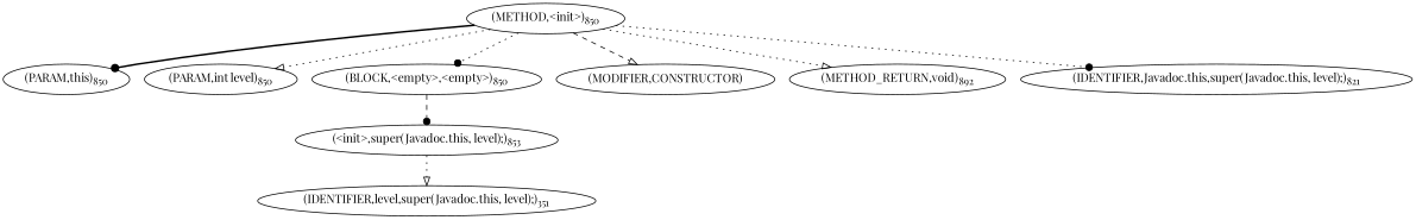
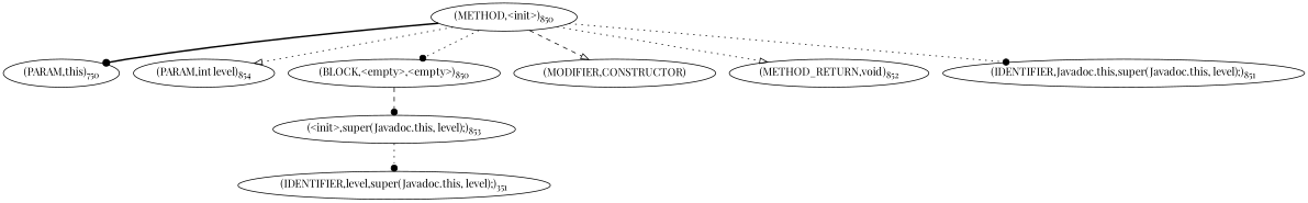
  digraph {
    fontname="Playfair Display"
    node [fontname="Playfair Display"]
    edge [arrowhead=dot fontname="Playfair Display" style=dotted]
    n1 [label=<(METHOD,&lt;init&gt;)<SUB>850</SUB>>]
-   n2 [label=<(PARAM,this)<SUB>850</SUB>>]
-   n3 [label=<(PARAM,int level)<SUB>850</SUB>>]
+   n2 [label=<(PARAM,this)<SUB>750</SUB>>]
+   n3 [label=<(PARAM,int level)<SUB>854</SUB>>]
    n4 [label=<(BLOCK,&lt;empty&gt;,&lt;empty&gt;)<SUB>850</SUB>>]
    n5 [label=<(MODIFIER,CONSTRUCTOR)>]
-   n6 [label=<(METHOD_RETURN,void)<SUB>892</SUB>>]
-   n7 [label=<(IDENTIFIER,Javadoc.this,super(Javadoc.this, level);)<SUB>821</SUB>>]
+   n6 [label=<(METHOD_RETURN,void)<SUB>852</SUB>>]
+   n7 [label=<(IDENTIFIER,Javadoc.this,super(Javadoc.this, level);)<SUB>851</SUB>>]
    n8 [label=<(&lt;init&gt;,super(Javadoc.this, level);)<SUB>853</SUB>>]
    n9 [label=<(IDENTIFIER,level,super(Javadoc.this, level);)<SUB>351</SUB>>]
    n1 -> n2 [style=bold]
    n1 -> n3 [arrowhead=onormal]
    n1 -> n4
    n1 -> n5 [arrowhead=onormal style=dashed]
    n1 -> n6 [arrowhead=onormal]
    n1 -> n7
    n4 -> n8 [style=dashed]
-   n8 -> n9 [arrowhead=onormal]
+   n8 -> n9
  }
